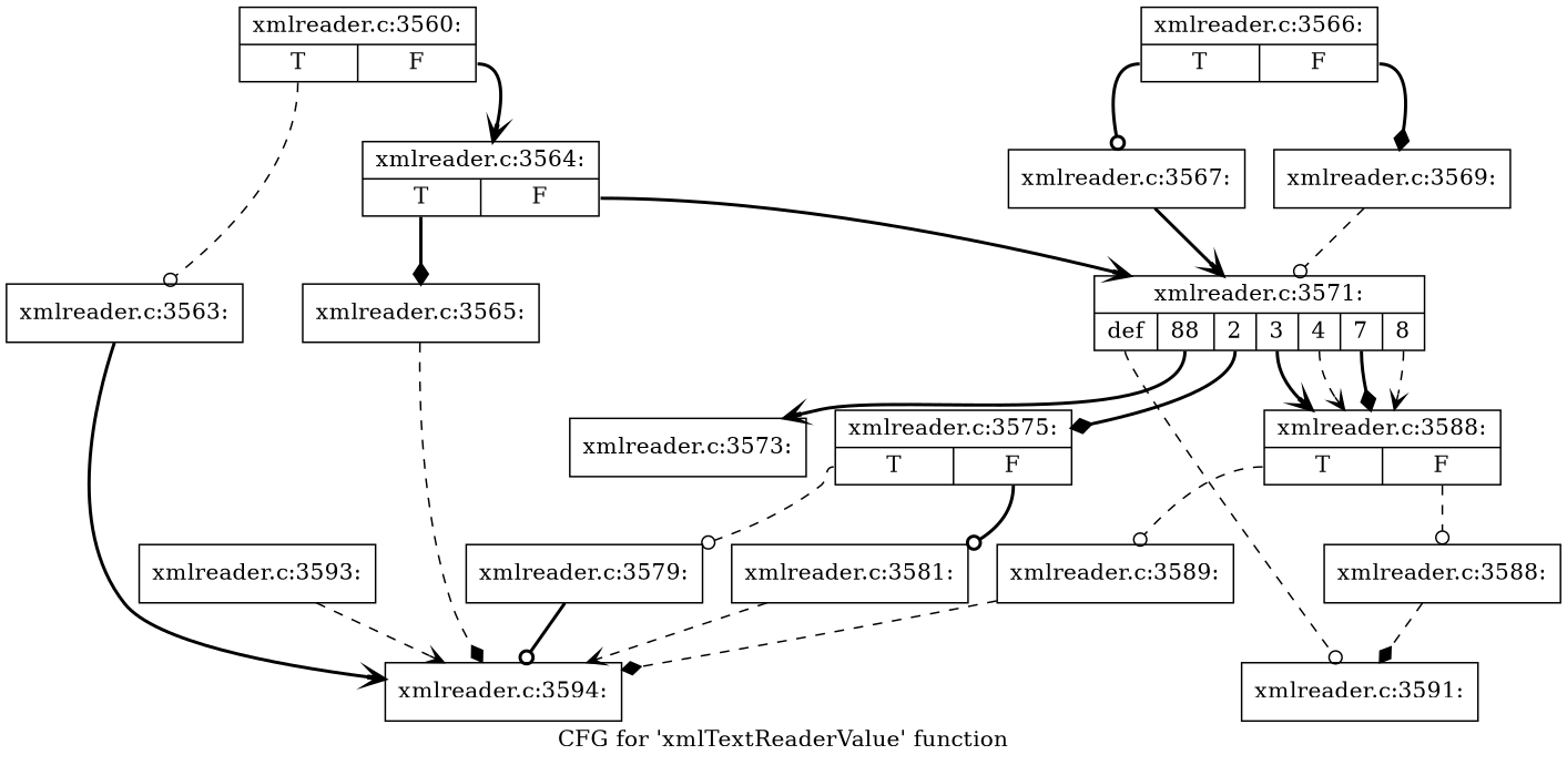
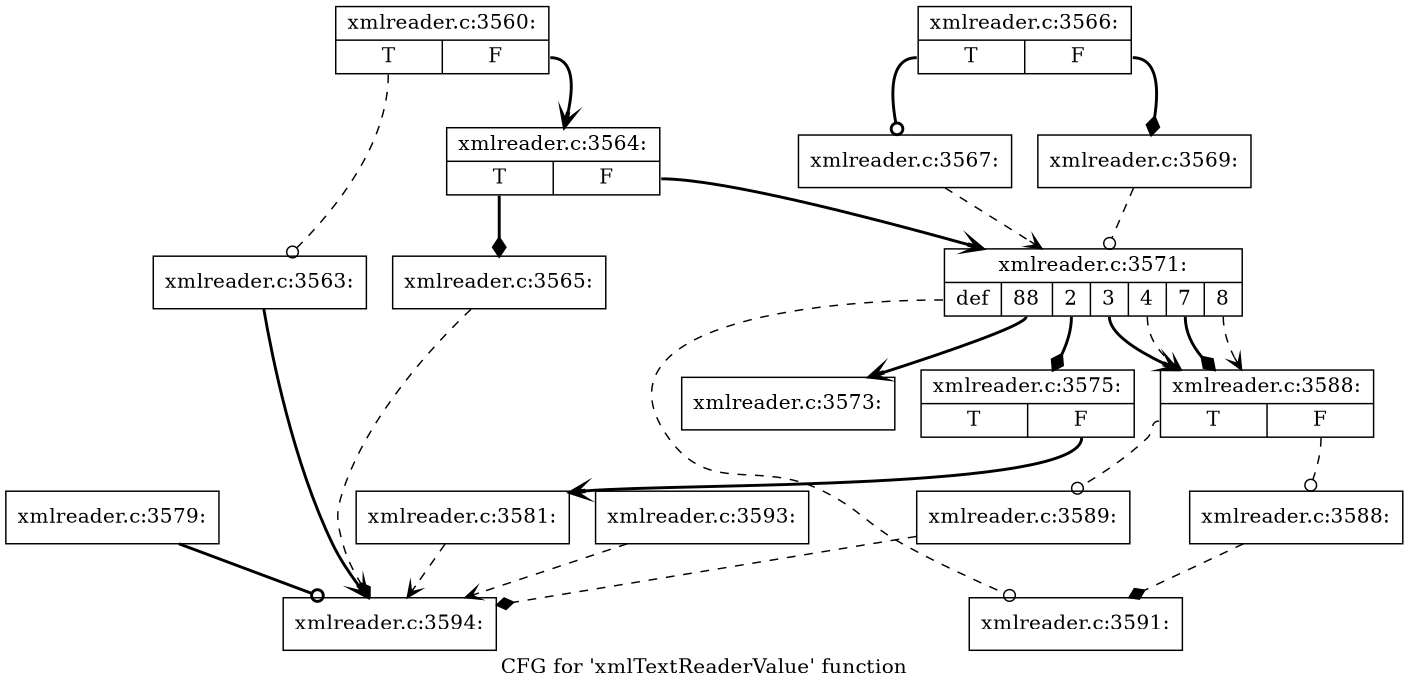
  digraph {
    label="CFG for 'xmlTextReaderValue' function"
    node [shape=record]
    edge [arrowhead=vee style=dashed]
    n1 [label="{xmlreader.c:3560:|{<s0>T|<s1>F}}"]
    n2 [label="{xmlreader.c:3563:}"]
    n3 [label="{xmlreader.c:3564:|{<s0>T|<s1>F}}"]
    n4 [label="{xmlreader.c:3594:}"]
    n5 [label="{xmlreader.c:3565:}"]
    n6 [label="{xmlreader.c:3571:|{<s0>def|<s1>88|<s2>2|<s3>3|<s4>4|<s5>7|<s6>8}}"]
    n7 [label="{xmlreader.c:3566:|{<s0>T|<s1>F}}"]
    n8 [label="{xmlreader.c:3567:}"]
    n9 [label="{xmlreader.c:3569:}"]
    n10 [label="{xmlreader.c:3591:}"]
    n11 [label="{xmlreader.c:3573:}"]
    n12 [label="{xmlreader.c:3575:|{<s0>T|<s1>F}}"]
    n13 [label="{xmlreader.c:3588:|{<s0>T|<s1>F}}"]
    n14 [label="{xmlreader.c:3579:}"]
    n15 [label="{xmlreader.c:3581:}"]
    n16 [label="{xmlreader.c:3589:}"]
    n17 [label="{xmlreader.c:3588:}"]
    n18 [label="{xmlreader.c:3593:}"]
    n1 -> n2 [arrowhead=odot tailport=s0]
    n1 -> n3 [style=bold tailport=s1]
    n2 -> n4 [style=bold]
    n3 -> n5 [arrowhead=diamond style=bold tailport=s0]
    n3 -> n6 [style=bold tailport=s1]
    n5 -> n4 [arrowhead=diamond]
    n6 -> n10 [arrowhead=odot tailport=s0]
    n6 -> n11 [style=bold tailport=s1]
    n6 -> n12 [arrowhead=diamond style=bold tailport=s2]
    n6 -> n13 [style=bold tailport=s3]
    n6 -> n13 [tailport=s4]
    n6 -> n13 [arrowhead=diamond style=bold tailport=s5]
    n6 -> n13 [tailport=s6]
    n7 -> n8 [arrowhead=odot style=bold tailport=s0]
    n7 -> n9 [arrowhead=diamond style=bold tailport=s1]
-   n8 -> n6 [style=bold]
+   n8 -> n6
    n9 -> n6 [arrowhead=odot]
-   n12 -> n14 [arrowhead=odot tailport=s0]
-   n12 -> n15 [arrowhead=odot style=bold tailport=s1]
+   n12 -> n15 [style=bold tailport=s1]
    n13 -> n16 [arrowhead=odot tailport=s0]
    n13 -> n17 [arrowhead=odot tailport=s1]
    n14 -> n4 [arrowhead=odot style=bold]
    n15 -> n4
    n16 -> n4 [arrowhead=diamond]
    n17 -> n10 [arrowhead=diamond]
    n18 -> n4
  }
